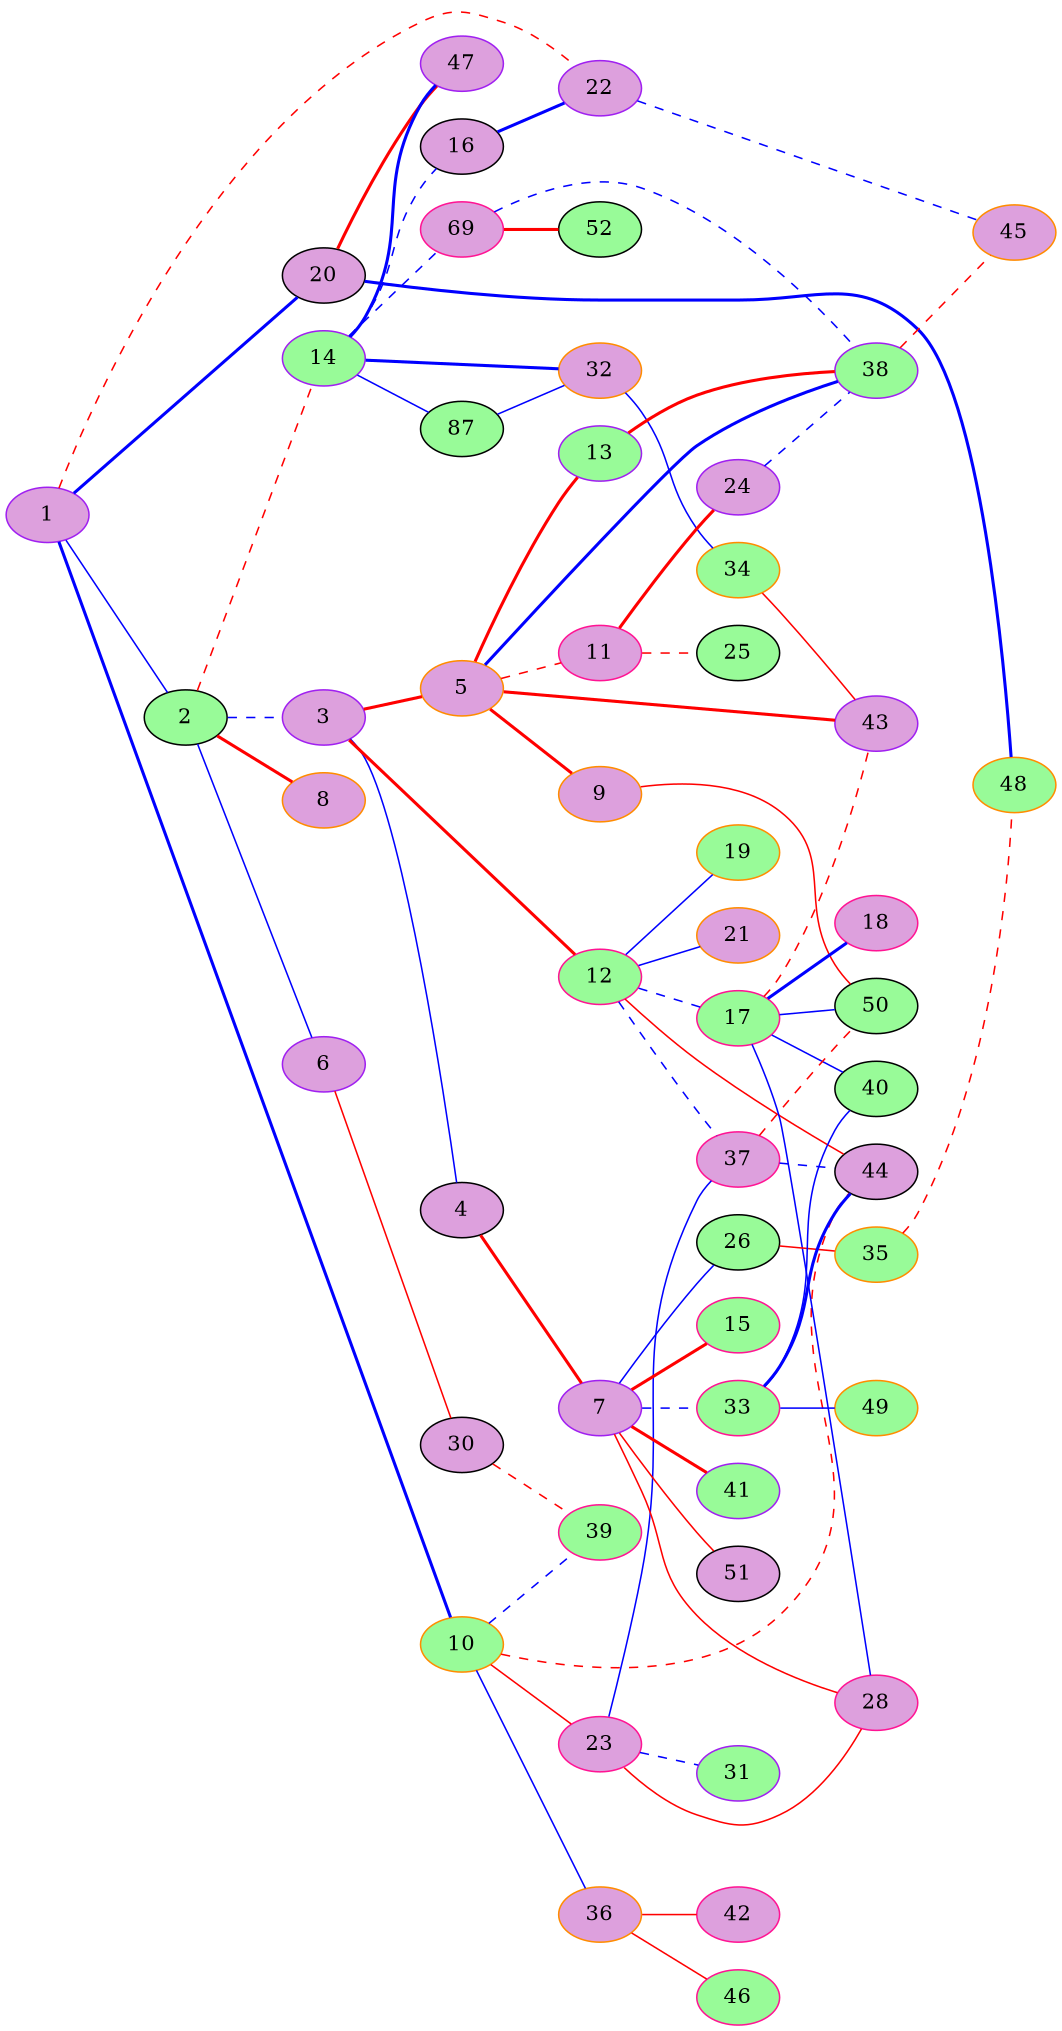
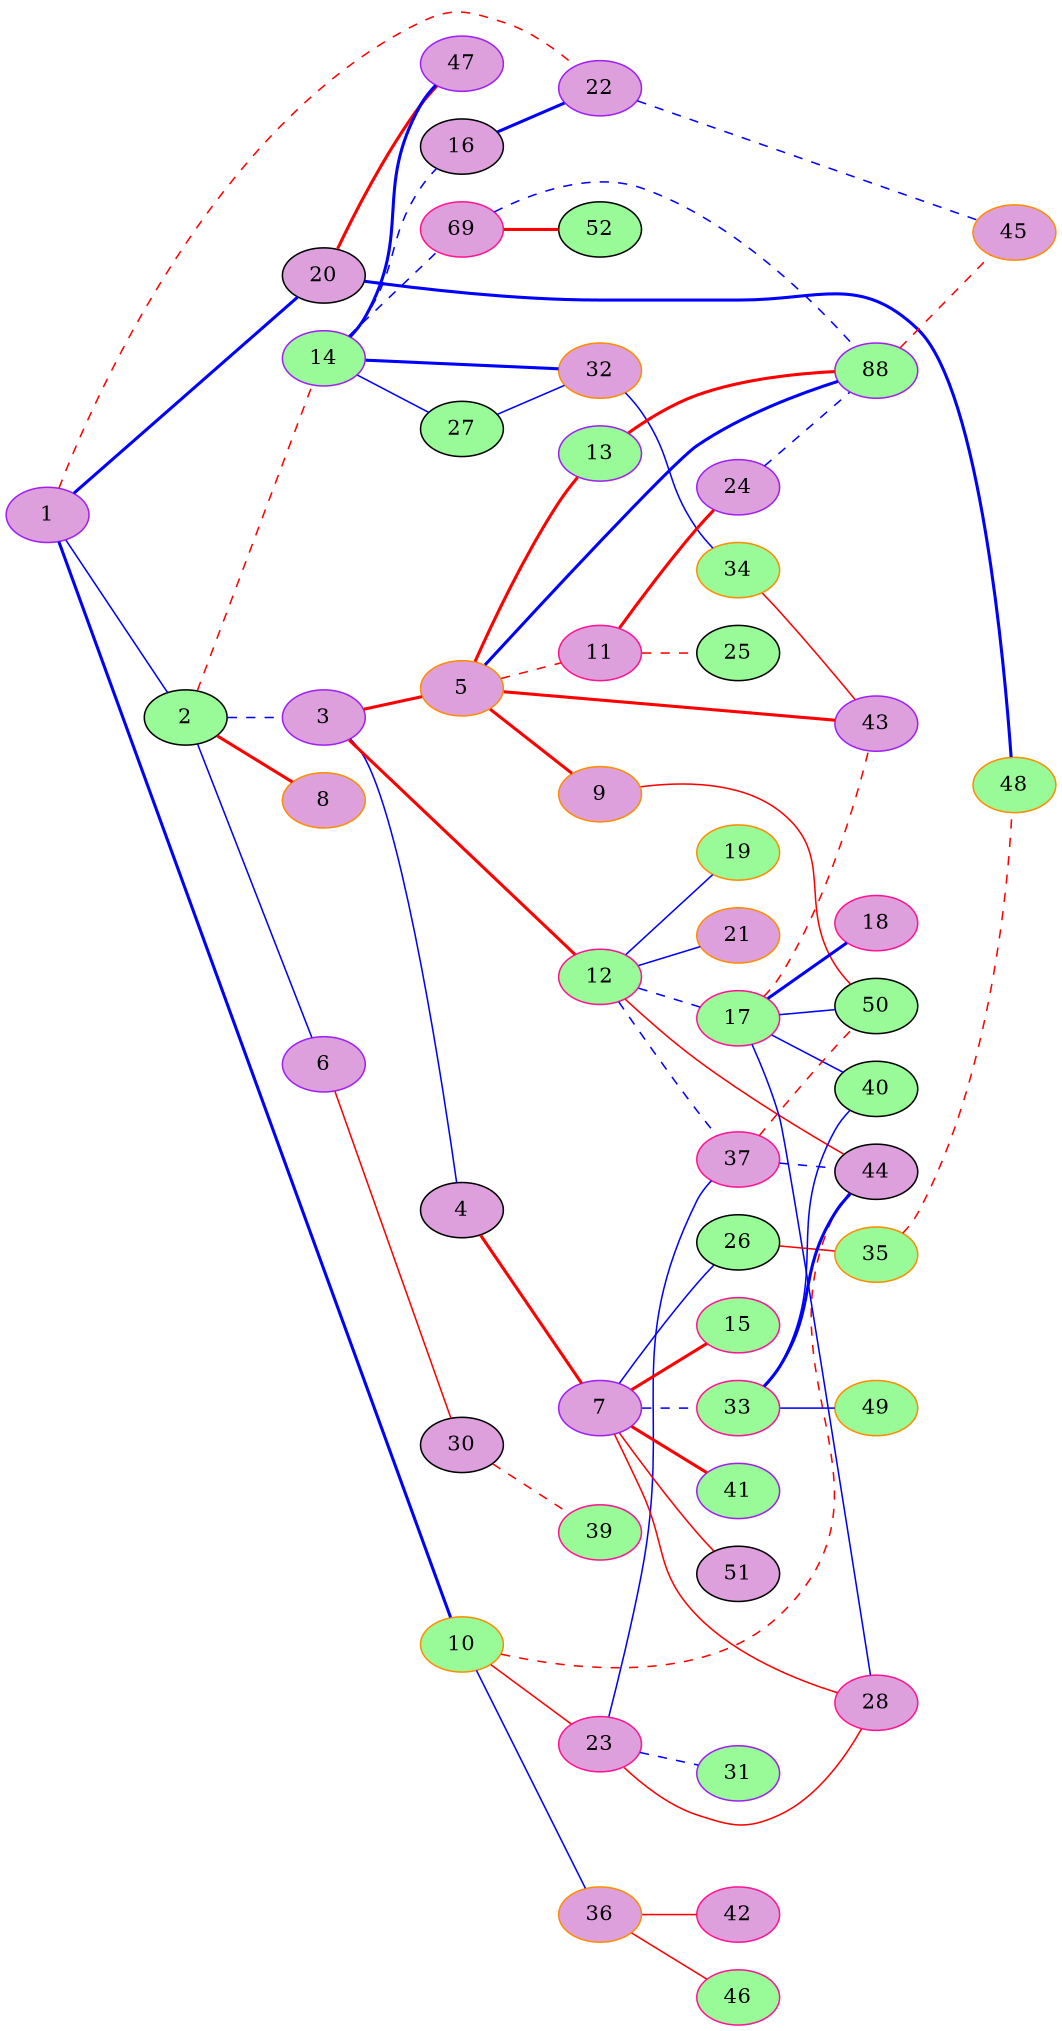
  graph {
    rankdir=LR
    node [color=black fillcolor=plum style=filled]
    edge [color=blue style=solid]
    2 [fillcolor=palegreen]
    1 [color=purple]
    10 [color=darkorange fillcolor=palegreen]
    20
    22 [color=purple]
    3 [color=purple]
    6 [color=purple]
    8 [color=darkorange]
    14 [color=purple fillcolor=palegreen]
    23 [color=deeppink]
    36 [color=darkorange]
    39 [color=deeppink fillcolor=palegreen]
    44
    47 [color=purple]
    48 [color=darkorange fillcolor=palegreen]
    45 [color=darkorange]
    4
    5 [color=darkorange]
    12 [color=deeppink fillcolor=palegreen]
    30
    16
-   27 [fillcolor=palegreen label=87]
+   27 [fillcolor=palegreen]
    n23 [color=deeppink label=69]
    32 [color=darkorange]
    7 [color=purple]
    9 [color=darkorange]
    11 [color=deeppink]
    13 [color=purple fillcolor=palegreen]
-   38 [color=purple fillcolor=palegreen]
+   38 [color=purple fillcolor=palegreen label=88]
    43 [color=purple]
    17 [color=deeppink fillcolor=palegreen]
    19 [color=darkorange fillcolor=palegreen]
    21 [color=darkorange]
    37 [color=deeppink]
    15 [color=deeppink fillcolor=palegreen]
    26 [fillcolor=palegreen]
    28 [color=deeppink]
    33 [color=deeppink fillcolor=palegreen]
    41 [color=purple fillcolor=palegreen]
    51
    50 [fillcolor=palegreen]
    24 [color=purple]
    25 [fillcolor=palegreen]
    35 [color=darkorange fillcolor=palegreen]
    40 [fillcolor=palegreen]
    49 [color=darkorange fillcolor=palegreen]
    31 [color=purple fillcolor=palegreen]
    42 [color=deeppink]
    46 [color=deeppink fillcolor=palegreen]
    18 [color=deeppink]
    52 [fillcolor=palegreen]
    34 [color=darkorange fillcolor=palegreen]
    2 -- 3 [style=dashed]
    2 -- 6
    2 -- 8 [color=red style=bold]
    2 -- 14 [color=red style=dashed]
    1 -- 2
    1 -- 10 [style=bold]
    1 -- 20 [style=bold]
    1 -- 22 [color=red style=dashed]
    10 -- 23 [color=red]
    10 -- 36
-   10 -- 39 [style=dashed]
    10 -- 44 [color=red style=dashed]
    20 -- 47 [color=red style=bold]
    20 -- 48 [style=bold]
    22 -- 45 [style=dashed]
    3 -- 4
    3 -- 5 [color=red style=bold]
    3 -- 12 [color=red style=bold]
    6 -- 30 [color=red]
    14 -- 47 [style=bold]
    14 -- 16 [style=dashed]
    14 -- 27
    14 -- n23 [style=dashed]
    14 -- 32 [style=bold]
    23 -- 37
    23 -- 28 [color=red]
    23 -- 31 [style=dashed]
    36 -- 42 [color=red]
    36 -- 46 [color=red]
    4 -- 7 [color=red style=bold]
    5 -- 9 [color=red style=bold]
    5 -- 11 [color=red style=dashed]
    5 -- 13 [color=red style=bold]
    5 -- 38 [style=bold]
    5 -- 43 [color=red style=bold]
    12 -- 44 [color=red]
    12 -- 17 [style=dashed]
    12 -- 19
    12 -- 21
    12 -- 37 [style=dashed]
    30 -- 39 [color=red style=dashed]
    16 -- 22 [style=bold]
    27 -- 32
    n23 -- 38 [style=dashed]
    n23 -- 52 [color=red style=bold]
    32 -- 34
    7 -- 15 [color=red style=bold]
    7 -- 26
    7 -- 28 [color=red]
    7 -- 33 [style=dashed]
    7 -- 41 [color=red style=bold]
    7 -- 51 [color=red]
    9 -- 50 [color=red]
    11 -- 24 [color=red style=bold]
    11 -- 25 [color=red style=dashed]
    13 -- 38 [color=red style=bold]
    38 -- 45 [color=red style=dashed]
    17 -- 43 [color=red style=dashed]
    17 -- 28
    17 -- 50
    17 -- 40
    17 -- 18 [style=bold]
    37 -- 44 [style=dashed]
    37 -- 50 [color=red style=dashed]
    26 -- 35 [color=red]
    33 -- 44 [style=bold]
    33 -- 40
    33 -- 49
    24 -- 38 [style=dashed]
    35 -- 48 [color=red style=dashed]
    34 -- 43 [color=red]
  }
